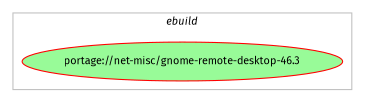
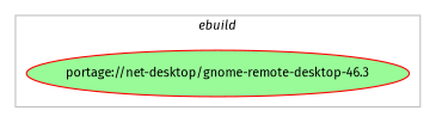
  digraph {
    compound=true
    concentrate=true
    fontname="Fira Sans"
    fontsize=10
    newrank=true
    rankdir=TB
    ranksep=1.5
-   n1 [color=red fontname="Fira Sans" fontsize=10 label="portage://net-misc/gnome-remote-desktop-46.3" width=4 style=filled fillcolor=palegreen]
+   n1 [color=red fontname="Fira Sans" fontsize=10 label="portage://net-desktop/gnome-remote-desktop-46.3" width=4 style=filled fillcolor=palegreen]
    subgraph cluster_1 {
      color=gray
      label=<<i>ebuild</i>>
      n1
    }
    subgraph cluster_2 {
      color=gray
      label=<<i>dependencies</i>>
      subgraph cluster_3 {
        color=gray
        fillcolor="#eeeeee"
        label=<<i>compile</i>>
        style=filled
      }
      subgraph cluster_4 {
        color=gray
        fillcolor="#eeeeee"
        label=<<i>compile and run</i>>
        style=filled
      }
      subgraph cluster_5 {
        color=gray
        fillcolor="#eeeeee"
        label=<<i>run</i>>
        style=filled
      }
    }
    subgraph cluster_6 {
      color=gray
      label=<<i>candidates</i>>
      rank=same
    }
  }
